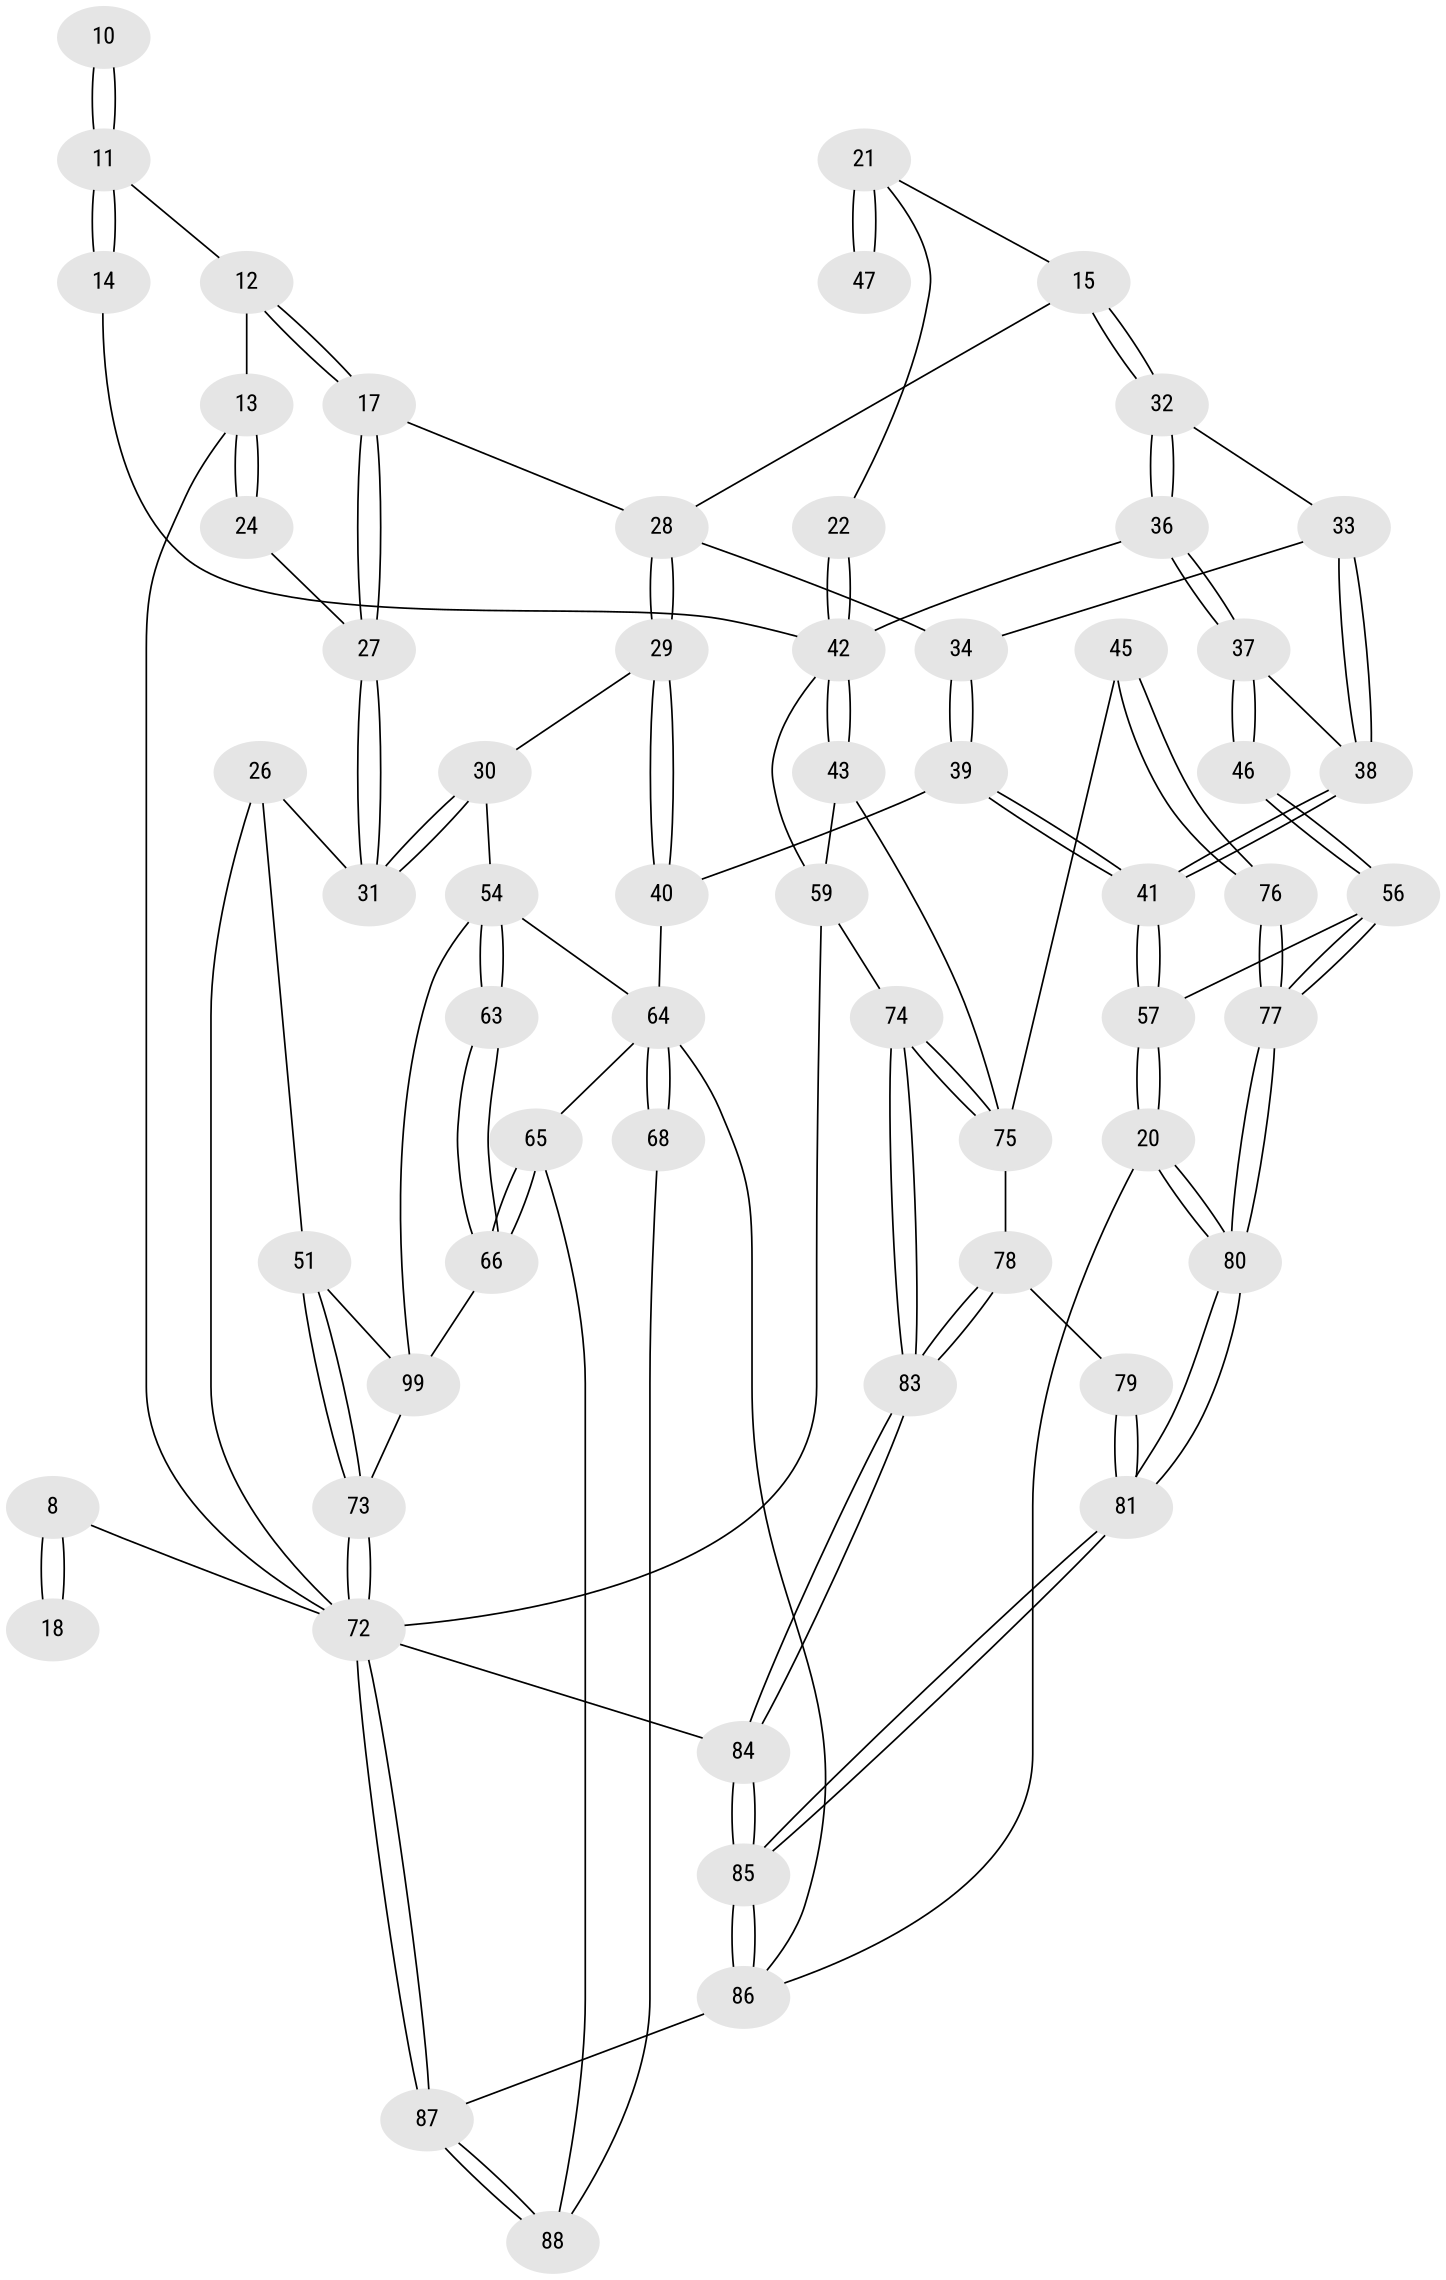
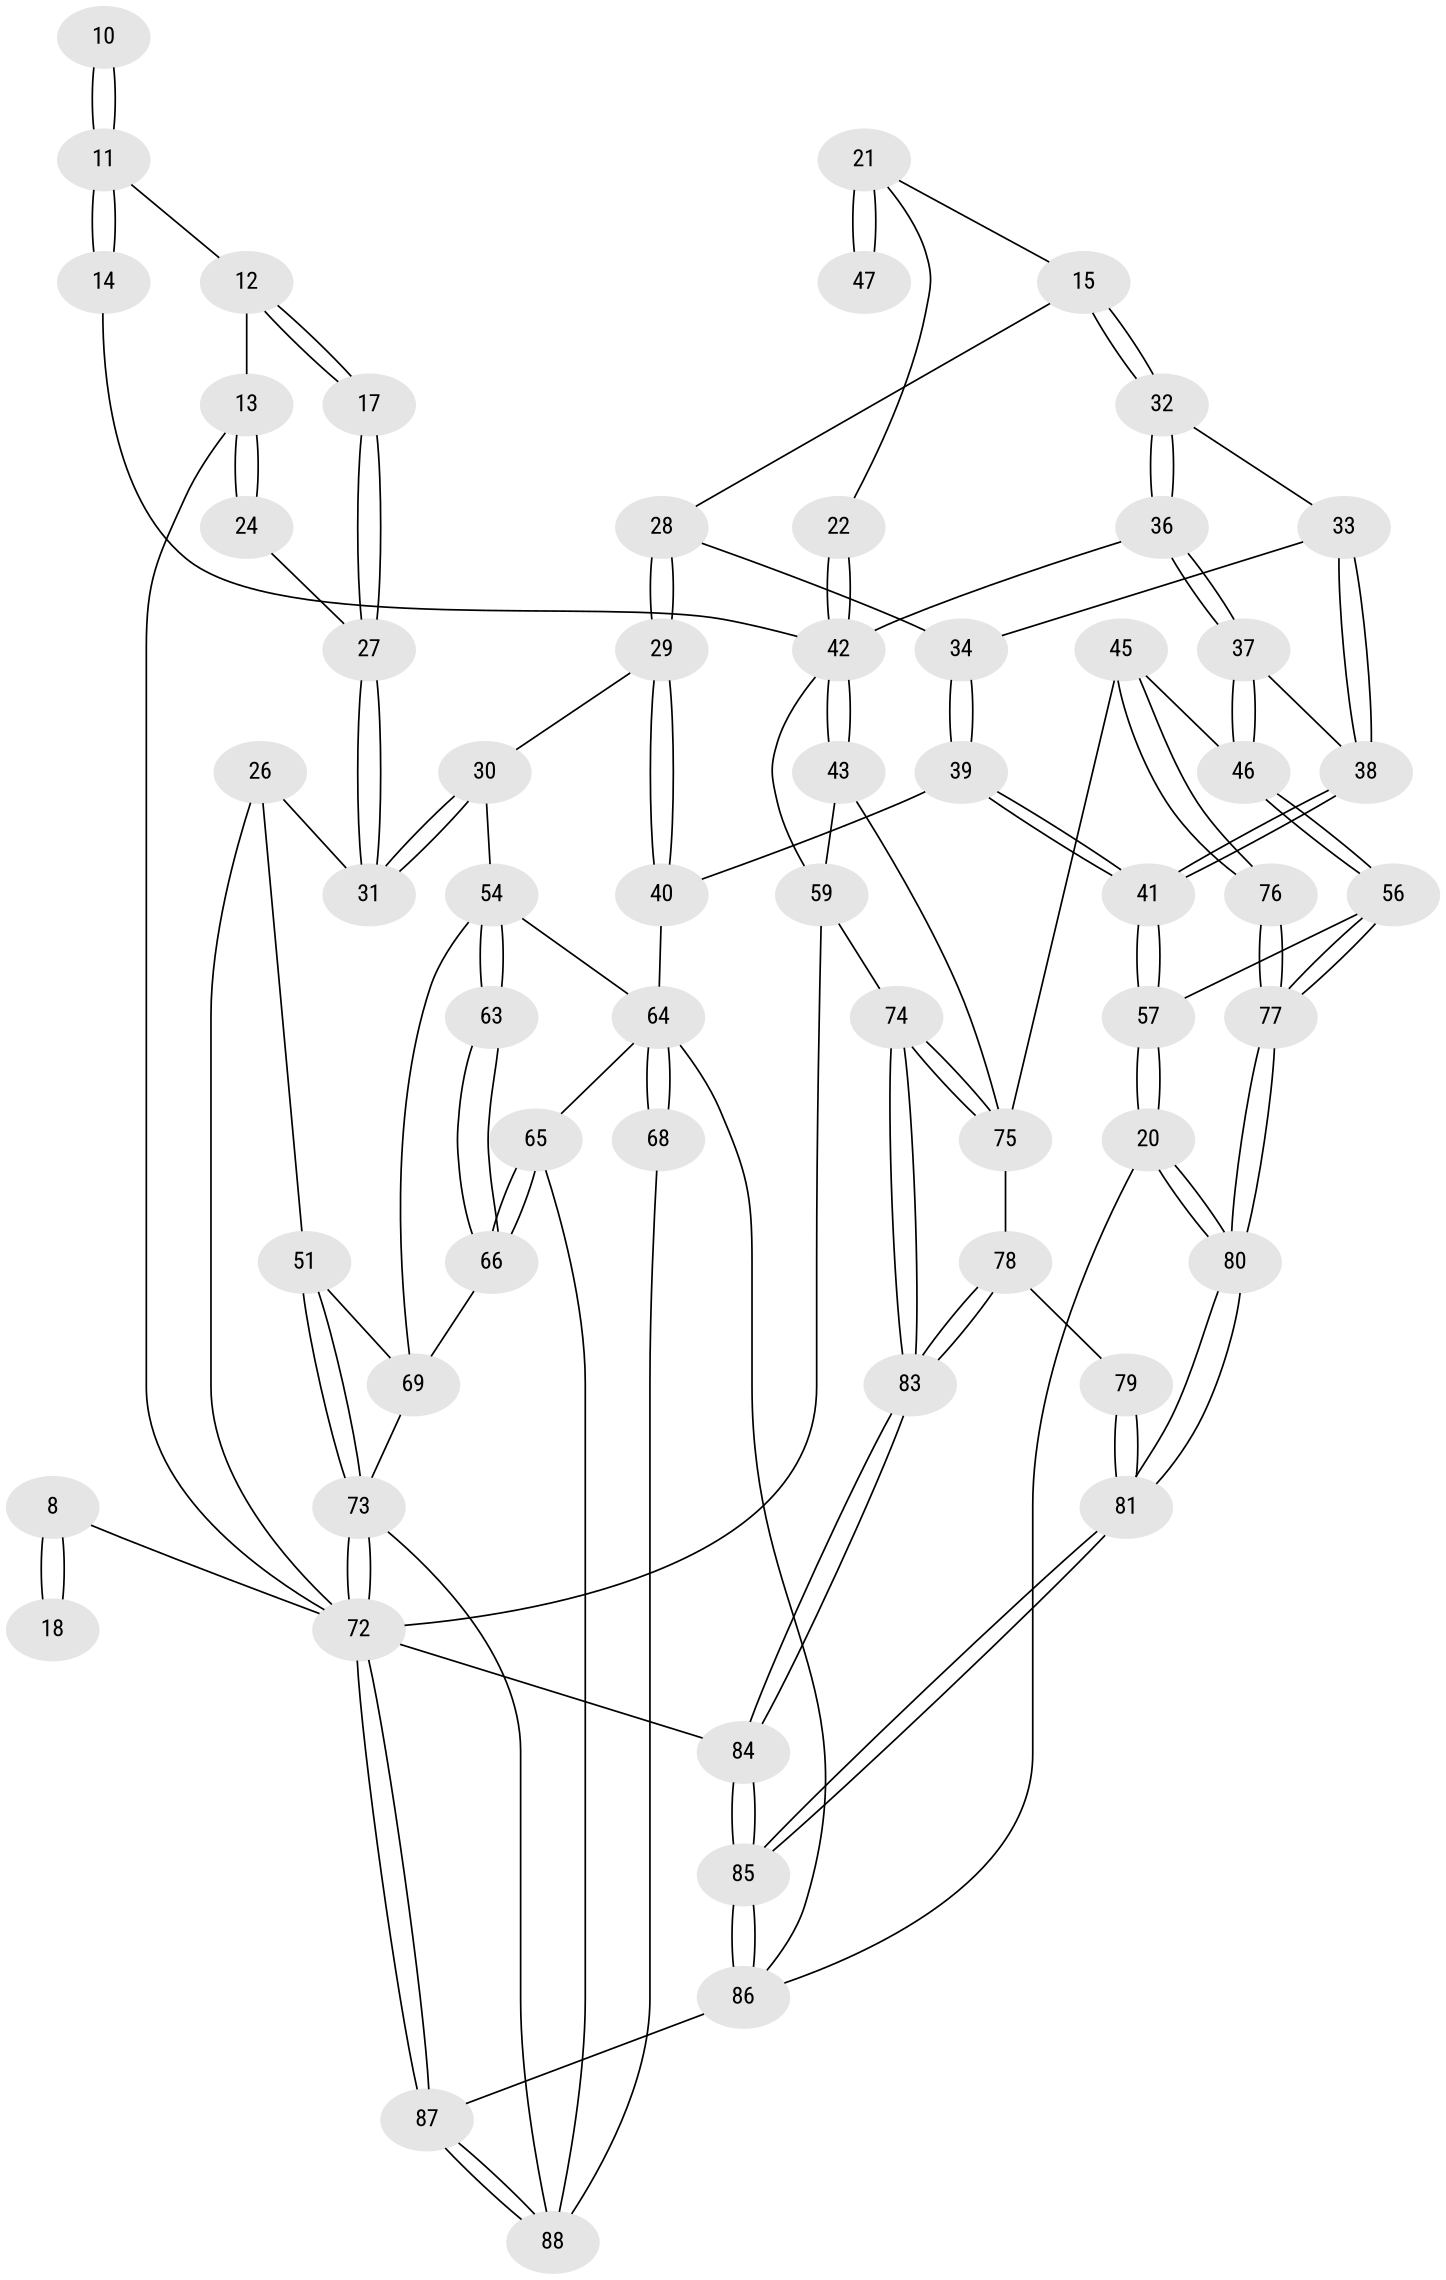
  graph {
    fontname="Roboto Condensed"
    node [color=gray90 fontname="Roboto Condensed" style=filled]
    edge [fontname="Roboto Condensed"]
    8 [super="+1+2"]
    18
    n3 [label=72 super="+3+58"]
    84
    87
    11 [super="+6+7"]
    10
    47 [super="+19+20"]
    12 [super="+5"]
    14
    13 [super="+4"]
    17
    42 [super="+35+23"]
    24
    28 [super="+16"]
    27
    15
    32
    43
    59 [super="+55"]
    29
    34
    33
    36
    31
    21
    22
    26 [super="+25"]
    51
-   69 [super="+50" label=99]
+   69 [super="+50"]
    73 [super="+72"]
    30
    40
    39
    54 [super="+48+49"]
    64 [super="+62"]
    63
    38
    37
    41
    46
    56
    57
    86 [super="+61"]
    65
    68 [super="+67"]
    n47 [label=20]
    75 [super="+44"]
    74
    78
    45
    76
    77
    88 [super="+71+70"]
    66
    80
    83
    81
    79
    85
    8 -- 18 [weight=2]
    8 -- 18
    8 -- n3 [weight=2]
    n3 -- 84
    n3 -- 87
    n3 -- 87
    84 -- 85
    84 -- 85
    87 -- 88
    87 -- 88
    11 -- 12
    11 -- 14
    11 -- 14
    10 -- 11 [weight=2]
    10 -- 11
    12 -- 13 [weight=2]
    12 -- 17
    12 -- 17
    14 -- 42
    13 -- n3
    13 -- 24
    13 -- 24
-   17 -- 28
    17 -- 27
    17 -- 27
    42 -- 43
    42 -- 43
    42 -- 59
    24 -- 27
    28 -- 29
    28 -- 29
    28 -- 34
    27 -- 31
    27 -- 31
    15 -- 28
    15 -- 32
    15 -- 32
    32 -- 33
    32 -- 36
    32 -- 36
    43 -- 59
    43 -- 75
    59 -- n3
    59 -- 74
    29 -- 30
    29 -- 40
    29 -- 40
    34 -- 39
    34 -- 39
    33 -- 34
    33 -- 38
    33 -- 38
    36 -- 42
    36 -- 37
    36 -- 37
    21 -- 47 [weight=2]
    21 -- 47
    21 -- 15
    21 -- 22
    22 -- 42 [weight=2]
    22 -- 42
    26 -- n3
    26 -- 31
    26 -- 51
    51 -- 69
    51 -- 73
    51 -- 73
    69 -- 73
    73 -- n3
    73 -- n3
+   73 -- 88
    30 -- 31
    30 -- 31
    30 -- 54
    40 -- 64
    39 -- 40
    39 -- 41
    39 -- 41
    54 -- 69
    54 -- 64
    54 -- 63 [weight=2]
    54 -- 63
    64 -- 86
    64 -- 65
    64 -- 68 [weight=2]
    64 -- 68
    63 -- 66
    63 -- 66
    38 -- 41
    38 -- 41
    37 -- 38
    37 -- 46
    37 -- 46
    41 -- 57
    41 -- 57
    46 -- 56
    46 -- 56
    56 -- 57
    56 -- 77
    56 -- 77
    57 -- n47
    57 -- n47
    86 -- 87
    65 -- 88
    65 -- 66
    65 -- 66
    68 -- 88 [weight=2]
    n47 -- 86
    n47 -- 80
    n47 -- 80
    75 -- 78
    74 -- 75
    74 -- 75
    74 -- 83
    74 -- 83
    78 -- 83
    78 -- 83
    78 -- 79
+   45 -- 46
    45 -- 75
    45 -- 76
    45 -- 76
    76 -- 77
    76 -- 77
    77 -- 80
    77 -- 80
    66 -- 69
    80 -- 81
    80 -- 81
    83 -- 84
    83 -- 84
    81 -- 85
    81 -- 85
    79 -- 81
    79 -- 81
    85 -- 86
    85 -- 86
  }
